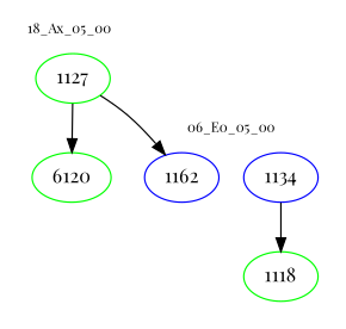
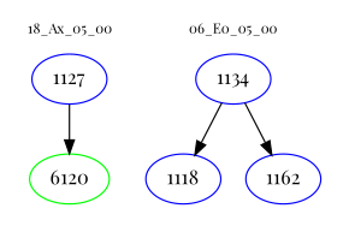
  digraph {
    fontname="Playfair Display"
    node [color=blue fontname="Playfair Display"]
    edge [color=black fontname="Playfair Display"]
-   n1 [color=green label=1127]
+   n1 [label=1127]
    n2 [color=green label=6120]
    n3 [label=1134]
-   n4 [color=green label=1118]
+   n4 [label=1118]
    n5 [label=1162]
    subgraph cluster_1 {
      color=white
      fontsize=10
      label="18_Ax_05_00"
      n1
      n2
    }
    subgraph cluster_2 {
      color=white
      fontsize=10
      label="06_E0_05_00"
      n3
      n4
      n5
    }
    n1 -> n2
    n3 -> n4
-   n1 -> n5
+   n3 -> n5
  }
